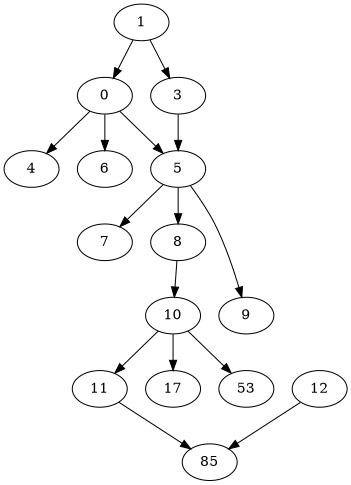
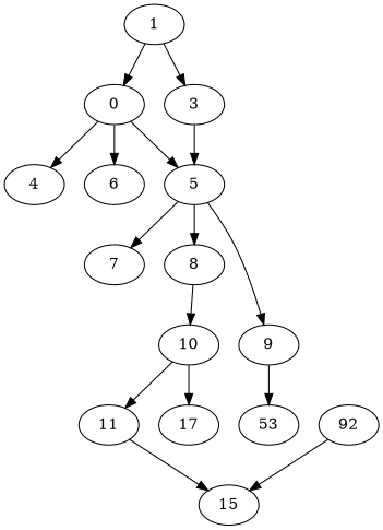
  digraph {
    node [alpha=0.06]
    1 [expect_size=35975168]
    n2 [alpha=0.01 expect_size=17260544 label=0]
    3 [alpha=0.14 expect_size=39007232]
    4 [alpha=0.08 expect_size=8016896]
    5 [expect_size=36575232]
    6 [expect_size=40920064]
    7 [alpha=0.11 expect_size=13165568]
    8 [alpha=0.09 expect_size=24414208]
    9 [alpha=0.05 expect_size=29467648]
    10 [alpha=0.05 expect_size=10618880]
    11 [alpha=0.11 expect_size=23582720]
    n12 [alpha=0.08 expect_size=40391680 label=53]
    n13 [alpha=0.11 expect_size=26008576 label=17]
-   15 [alpha=0.08 expect_size=45351936 label=85]
-   12 [alpha=0.17 expect_size=38240256]
+   15 [alpha=0.08 expect_size=45351936]
+   12 [alpha=0.17 expect_size=38240256 label=92]
    1 -> n2
    1 -> 3
    n2 -> 4
    n2 -> 5
    n2 -> 6
    3 -> 5
    5 -> 7
    5 -> 8
    5 -> 9
    8 -> 10
    10 -> 11
-   10 -> n12
+   9 -> n12
    10 -> n13
    11 -> 15
    12 -> 15
  }
